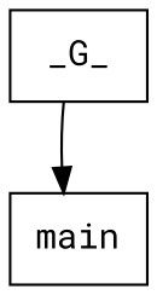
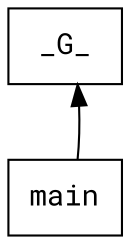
  digraph {
    fontname="Roboto Mono"
    node [shape=box fontname="Roboto Mono"]
    n1 [label=_G_]
    n2 [label=main]
    subgraph sub_1 {
      n1
      n2
    }
-   n1 -> n2 [fontname="Roboto Mono"]
+   n2 -> n1 [fontname="Roboto Mono"]
  }
